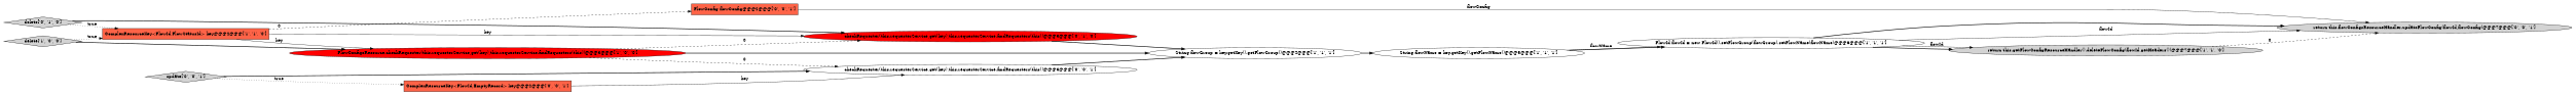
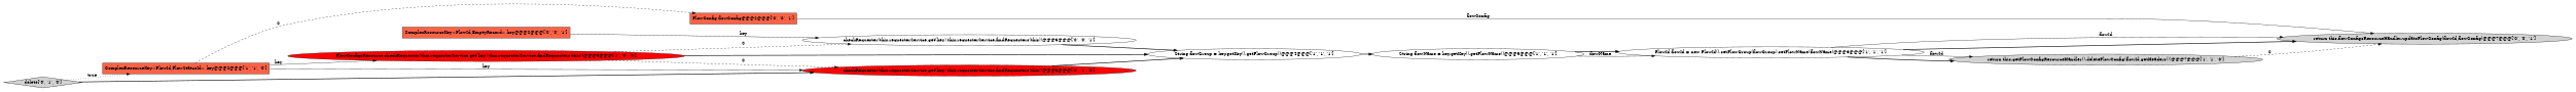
  digraph {
    rankdir=LR
    node [fillcolor=lightgray shape=ellipse style=filled]
    edge [style=bold]
    n1 [fillcolor=red label="FlowConfigsResource.checkRequester(this.requesterService,get(key),this.requesterService.findRequesters(this))@@@3@@@['1', '0', '0']"]
    n2 [fillcolor=white label="checkRequester(this.requesterService,get(key),this.requesterService.findRequesters(this))@@@3@@@['0', '0', '1']"]
    n3 [fillcolor=red label="checkRequester(this.requesterService,get(key),this.requesterService.findRequesters(this))@@@3@@@['0', '1', '0']"]
    n4 [fillcolor=white label="String flowGroup = key.getKey().getFlowGroup()@@@4@@@['1', '1', '1']"]
    n5 [fillcolor=white label="String flowName = key.getKey().getFlowName()@@@5@@@['1', '1', '1']"]
-   n6 [label="delete['1', '0', '0']" shape=diamond]
    n7 [fillcolor=tomato label="ComplexResourceKey<FlowId,FlowStatusId> key@@@2@@@['1', '1', '0']" shape=box]
    n8 [fillcolor=tomato label="FlowConfig flowConfig@@@2@@@['0', '0', '1']" shape=box]
-   n9 [label="update['0', '0', '1']" shape=diamond]
    n10 [fillcolor=tomato label="ComplexResourceKey<FlowId,EmptyRecord> key@@@2@@@['0', '0', '1']" shape=box]
    n11 [label="return this.flowConfigsResourceHandler.updateFlowConfig(flowId,flowConfig)@@@7@@@['0', '0', '1']"]
    n12 [label="delete['0', '1', '0']" shape=diamond]
    n13 [fillcolor=white label="FlowId flowId = new FlowId().setFlowGroup(flowGroup).setFlowName(flowName)@@@6@@@['1', '1', '1']"]
    n14 [label="return this.getFlowConfigResourceHandler().deleteFlowConfig(flowId,getHeaders())@@@7@@@['1', '1', '0']"]
    n1 -> n2 [label=0 style=dashed]
    n1 -> n3 [label=0 style=dashed]
    n1 -> n4
    n2 -> n4
    n3 -> n4
    n4 -> n5
    n5 -> n13 [label=flowName style=solid]
    n5 -> n13
-   n6 -> n1
-   n6 -> n7 [label=true style=dotted]
    n7 -> n1 [label=key style=solid]
    n7 -> n3 [label=key style=solid]
    n7 -> n8 [label=0 style=dashed]
    n8 -> n11 [label=flowConfig style=solid]
-   n9 -> n2
-   n9 -> n10 [label=true style=dotted]
    n10 -> n2 [label=key style=solid]
    n12 -> n3
    n12 -> n7 [label=true style=dotted]
    n13 -> n11 [label=flowId style=solid]
    n13 -> n11
    n13 -> n14
    n13 -> n14 [label=flowId style=solid]
    n14 -> n11 [label=0 style=dashed]
  }
